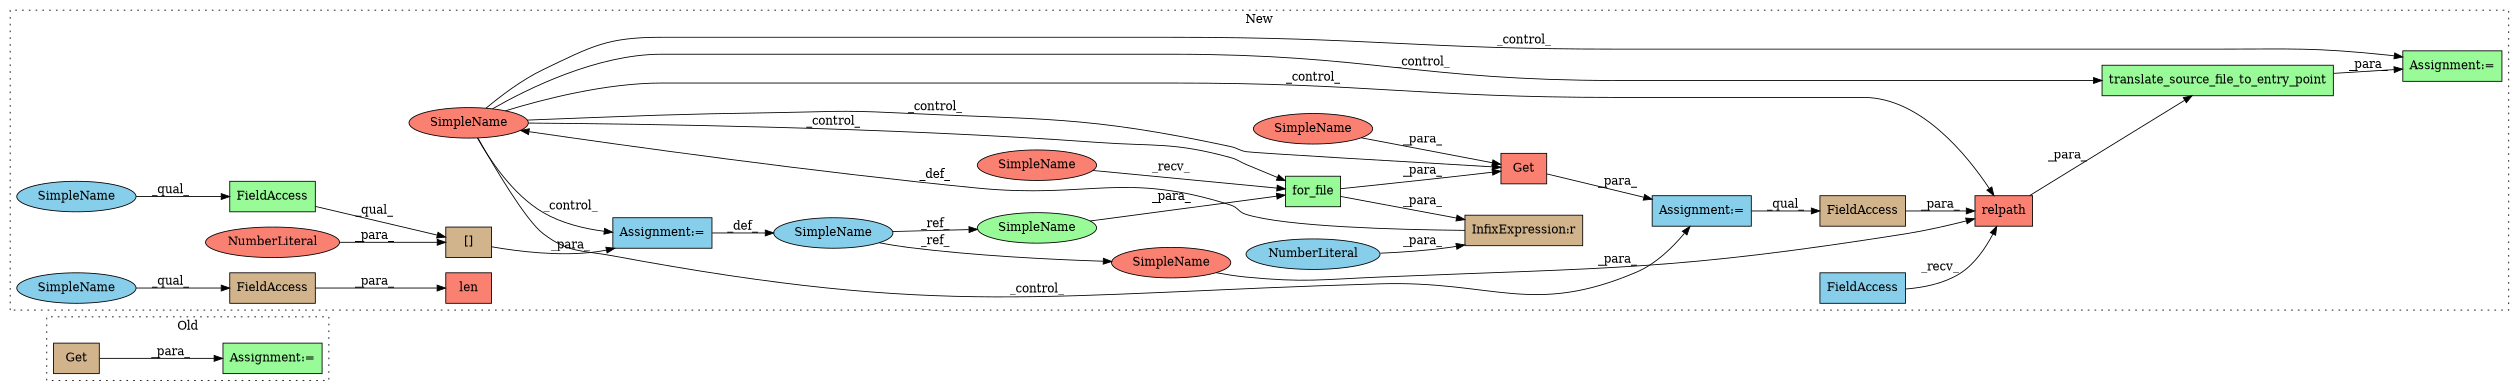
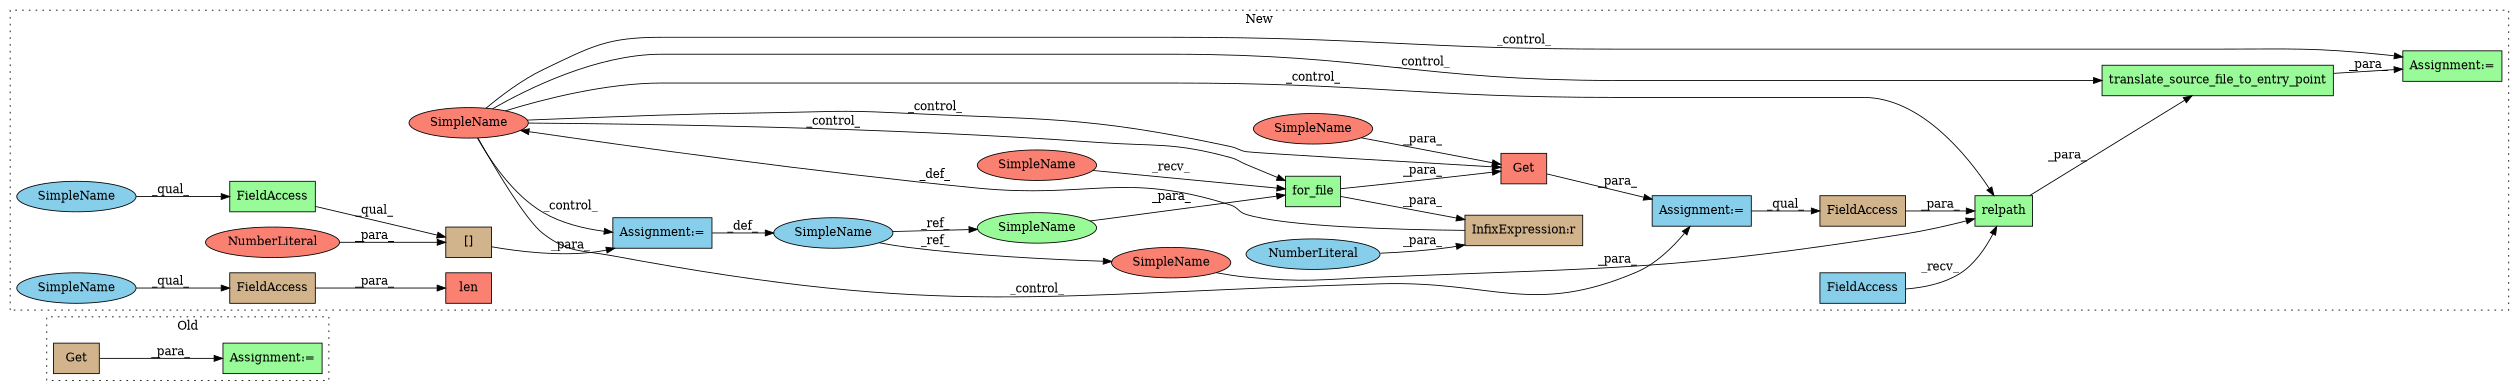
  digraph {
    rankdir=LR
    node [a=42 fillcolor=palegreen l=1 s=2384 shape=box style=filled]
    n1 [a=32 fillcolor=tan l="4,1" label=Get s="2200,2304"]
    n2 [a=7 label="Assignment:=" s=2324]
    n3 [a=32 fillcolor=salmon l="4,1" label=Get s="2432,2509"]
    n4 [a=7 fillcolor=skyblue label="Assignment:=" s=2431]
    n5 [a=7 fillcolor=skyblue label="Assignment:=" s=2383]
    n6 [a=22 fillcolor=tan l=16 label=FieldAccess s=2620]
    n7 [a=7 label="Assignment:=" s=2529]
    n8 [a=32 l="9,1" label=for_file s="2483,2508"]
    n9 [a=2 fillcolor=tan l="26,1" label="[]" s="2384,2411"]
    n10 [a=34 fillcolor=salmon label=NumberLiteral s=2410 shape=ellipse]
    n11 [a=32 l="37,1" label=translate_source_file_to_entry_point s="2550,2637"]
    n12 [fillcolor=salmon label=SimpleName shape=ellipse l="" s=""]
    n13 [fillcolor=skyblue l=16 label=SimpleName s=2367 shape=ellipse]
-   n14 [a=32 fillcolor=salmon l="8,1" label=relpath s="2595,2636"]
+   n14 [a=32 l="8,1" label=relpath s="2595,2636"]
    n15 [a=27 fillcolor=tan l=4 label="InfixExpression:r" s=2305]
    n16 [a=34 fillcolor=skyblue label=NumberLiteral s=2309 shape=ellipse]
    n17 [a=32 fillcolor=salmon l="4,1" label=len s="2275,2304"]
    n18 [a=22 l=25 label=FieldAccess]
    n19 [a=22 fillcolor=tan l=25 label=FieldAccess s=2279]
    n20 [a=22 fillcolor=skyblue l=7 label=FieldAccess s=2587]
    n21 [fillcolor=salmon l=17 label=SimpleName s=2447 shape=ellipse]
    n22 [fillcolor=salmon l=17 label=SimpleName s=2465 shape=ellipse]
    n23 [fillcolor=skyblue l=19 label=SimpleName shape=ellipse]
    n24 [fillcolor=skyblue l=19 label=SimpleName s=2279 shape=ellipse]
    n25 [l=16 label=SimpleName s=2492 shape=ellipse]
    n26 [fillcolor=salmon l=16 label=SimpleName s=2603 shape=ellipse]
    subgraph cluster_1 {
      label=Old
      style=dotted
      n1
      n2
    }
    subgraph cluster_2 {
      label=New
      style=dotted
      n3
      n4
      n5
      n6
      n7
      n8
      n9
      n10
      n11
      n12
      n13
      n14
      n15
      n16
      n17
      n18
      n19
      n20
      n21
      n22
      n23
      n24
      n25
      n26
    }
    n1 -> n2 [label=_para_]
    n3 -> n4 [label=_para_]
    n4 -> n6 [label=_qual_]
    n5 -> n13 [label=_def_]
    n6 -> n14 [label=_para_]
    n8 -> n3 [label=_para_]
    n8 -> n15 [label=_para_]
    n9 -> n5 [label=_para_]
    n10 -> n9 [label=_para_]
    n11 -> n7 [label=_para_]
    n12 -> n3 [label=_control_]
    n12 -> n4 [label=_control_]
    n12 -> n5 [label=_control_]
    n12 -> n7 [label=_control_]
    n12 -> n8 [label=_control_]
    n12 -> n11 [label=_control_]
    n12 -> n14 [label=_control_]
    n13 -> n25 [label=_ref_]
    n13 -> n26 [label=_ref_]
    n14 -> n11 [label=_para_]
    n15 -> n12 [label=_def_]
    n16 -> n15 [label=_para_]
    n18 -> n9 [label=_qual_]
    n19 -> n17 [label=_para_]
    n20 -> n14 [label=_recv_]
    n21 -> n3 [label=_para_]
    n22 -> n8 [label=_recv_]
    n23 -> n18 [label=_qual_]
    n24 -> n19 [label=_qual_]
    n25 -> n8 [label=_para_]
    n26 -> n14 [label=_para_]
  }
